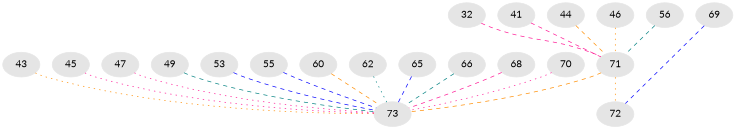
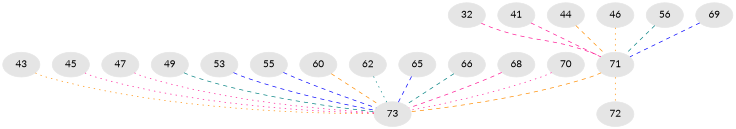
  graph {
    fontname=Lato
    node [color=gray90 fontname=Lato style=filled]
    edge [color=darkorange fontname=Lato style=dashed]
    71 [super="+67+33+40+59+25+29"]
    73 [super="+64+17+35+13+8+24+31+36"]
    72 [super="+58+63"]
    32
    41
    43
    44
    45
    46
    47
    49
    53 [super="+22"]
    55
    56
    60 [super="+18"]
    62 [super="+52+9"]
    65 [super="+20+28"]
    66
    68 [super="+23"]
    69
    70
    71 -- 73 [weight=11]
    71 -- 72 [style=dotted weight=2]
    32 -- 71 [color=deeppink]
    41 -- 71 [color=deeppink]
    43 -- 73 [style=dotted]
    44 -- 71
    45 -- 73 [color=deeppink style=dotted]
    46 -- 71 [style=dotted]
    47 -- 73 [color=deeppink style=dotted]
    49 -- 73 [color=teal]
    53 -- 73 [color=blue]
    55 -- 73 [color=blue]
    56 -- 71 [color=teal]
    60 -- 73 [weight=2]
    62 -- 73 [color=teal style=dotted weight=7]
    65 -- 73 [color=blue]
    66 -- 73 [color=teal]
    68 -- 73 [color=deeppink]
-   69 -- 72 [color=blue]
+   69 -- 71 [color=blue]
    70 -- 73 [color=deeppink style=dotted]
  }
